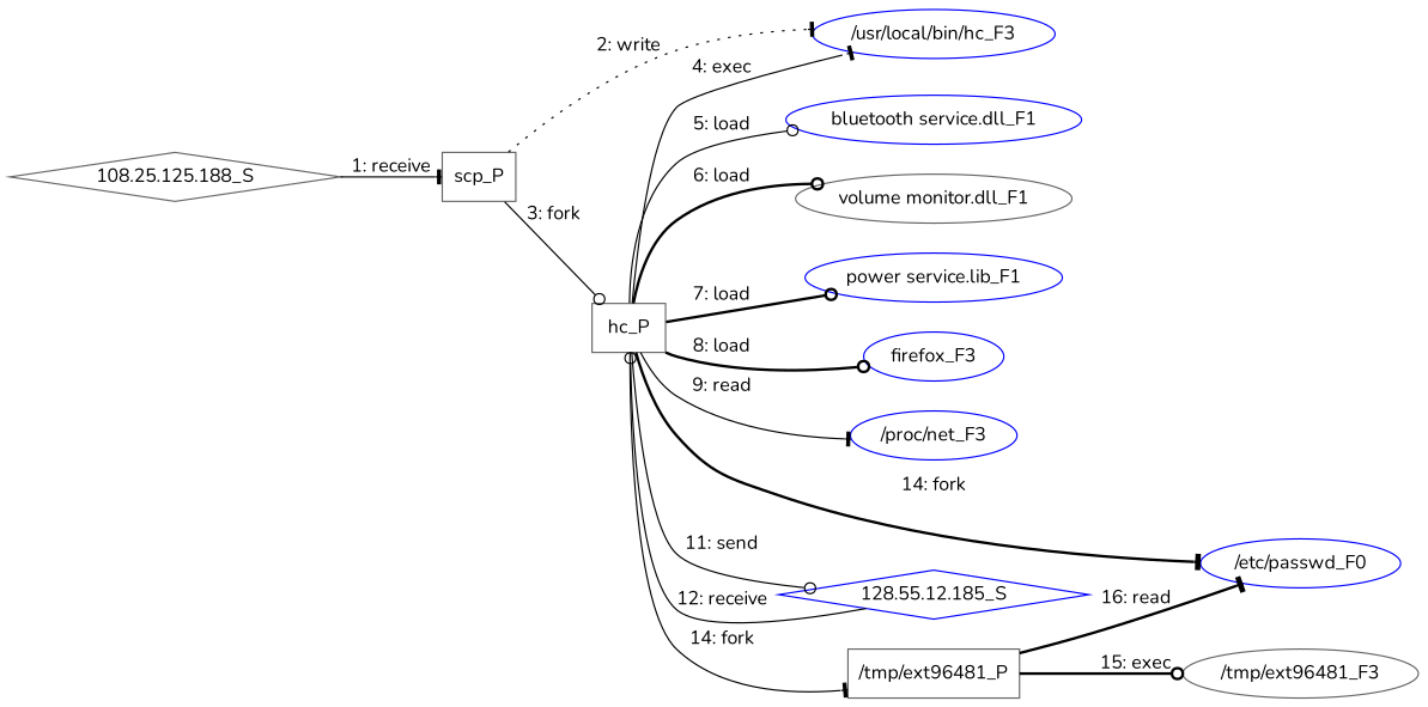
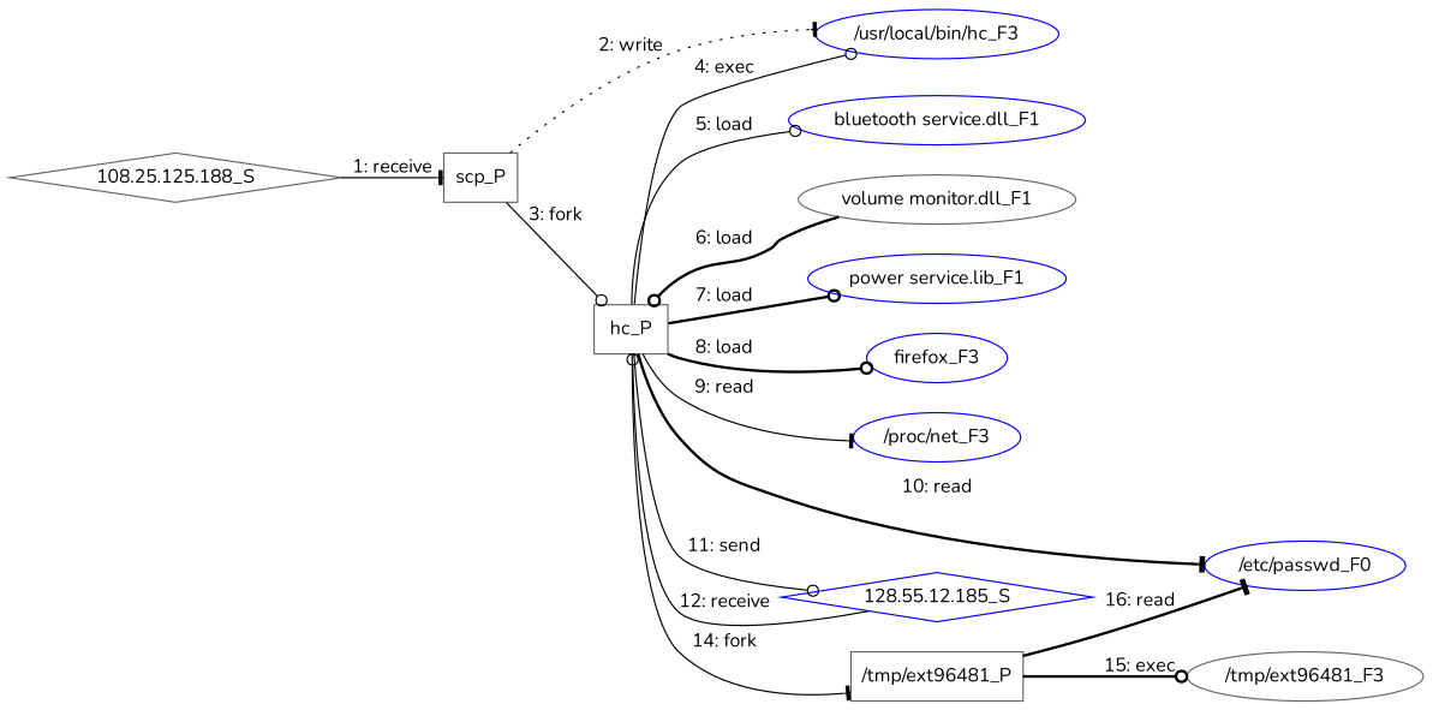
  digraph {
    engine=neato
    fixedsize=false
    fontname=Nunito
    fontsize=10
    nodesep=0.3
    rankdir=LR
    ranksep=0
    splines=true
    node [color=blue fontname=Nunito node_type=File shape=ellipse]
    edge [arrowhead=odot fontname=Nunito style=solid]
    scp_P [color=gray40 node_type=Process shape=box]
    "/usr/local/bin/hc_F3"
    hc_P [color=gray40 node_type=Process shape=box]
    "bluetooth service.dll_F1"
    "volume monitor.dll_F1" [color=gray40]
    "power service.lib_F1"
    firefox_F3
    "/proc/net_F3"
    "/etc/passwd_F0"
    "128.55.12.185_S" [node_type=Socket shape=diamond]
    "/tmp/ext96481_P" [color=gray40 node_type=Process shape=box]
    "108.25.125.188_S" [color=gray40 node_type=Socket shape=diamond]
    "/tmp/ext96481_F3" [color=gray40]
    scp_P -> "/usr/local/bin/hc_F3" [arrowhead=tee label="2: write" style=dotted]
    scp_P -> hc_P [label="3: fork"]
-   hc_P -> "/usr/local/bin/hc_F3" [arrowhead=tee label="4: exec"]
+   hc_P -> "/usr/local/bin/hc_F3" [label="4: exec"]
    hc_P -> "bluetooth service.dll_F1" [label="5: load"]
-   hc_P -> "volume monitor.dll_F1" [label="6: load" style=bold]
+   "volume monitor.dll_F1" -> hc_P [label="6: load" style=bold]
    hc_P -> "power service.lib_F1" [label="7: load" style=bold]
    hc_P -> firefox_F3 [label="8: load" style=bold]
    hc_P -> "/proc/net_F3" [arrowhead=tee label="9: read"]
-   hc_P -> "/etc/passwd_F0" [arrowhead=tee label="14: fork" style=bold]
+   hc_P -> "/etc/passwd_F0" [arrowhead=tee label="10: read" style=bold]
    hc_P -> "128.55.12.185_S" [label="11: send"]
    hc_P -> "/tmp/ext96481_P" [arrowhead=tee label="14: fork"]
    "128.55.12.185_S" -> hc_P [label="12: receive"]
    "/tmp/ext96481_P" -> "/etc/passwd_F0" [arrowhead=tee label="16: read" style=bold]
    "/tmp/ext96481_P" -> "/tmp/ext96481_F3" [label="15: exec" style=bold]
    "108.25.125.188_S" -> scp_P [arrowhead=tee label="1: receive"]
  }
